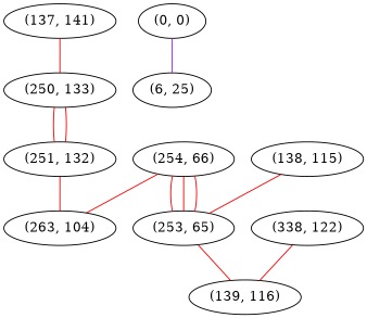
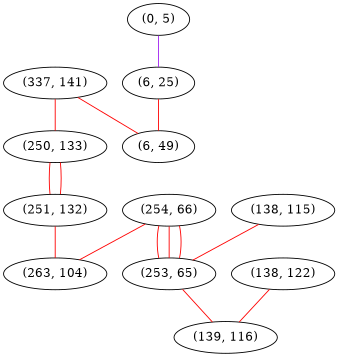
  graph {
    edge [color=red weight=1]
-   "(137, 141)"
+   "(137, 141)" [label="(337, 141)"]
    "(250, 133)"
+   "(6, 49)"
    "(251, 132)"
-   "(0, 0)"
+   "(0, 0)" [label="(0, 5)"]
    "(6, 25)"
    "(254, 66)"
    "(253, 65)"
    "(263, 104)"
    "(139, 116)"
    "(138, 115)"
-   "(138, 122)" [label="(338, 122)"]
+   "(138, 122)"
    "(137, 141)" -- "(250, 133)"
+   "(137, 141)" -- "(6, 49)"
    "(250, 133)" -- "(251, 132)"
    "(250, 133)" -- "(251, 132)"
    "(251, 132)" -- "(263, 104)"
    "(0, 0)" -- "(6, 25)" [color=purple weight=4]
+   "(6, 25)" -- "(6, 49)"
    "(254, 66)" -- "(253, 65)"
    "(254, 66)" -- "(253, 65)"
    "(254, 66)" -- "(253, 65)"
    "(254, 66)" -- "(263, 104)"
    "(253, 65)" -- "(139, 116)"
    "(138, 115)" -- "(253, 65)"
    "(138, 122)" -- "(139, 116)"
  }
